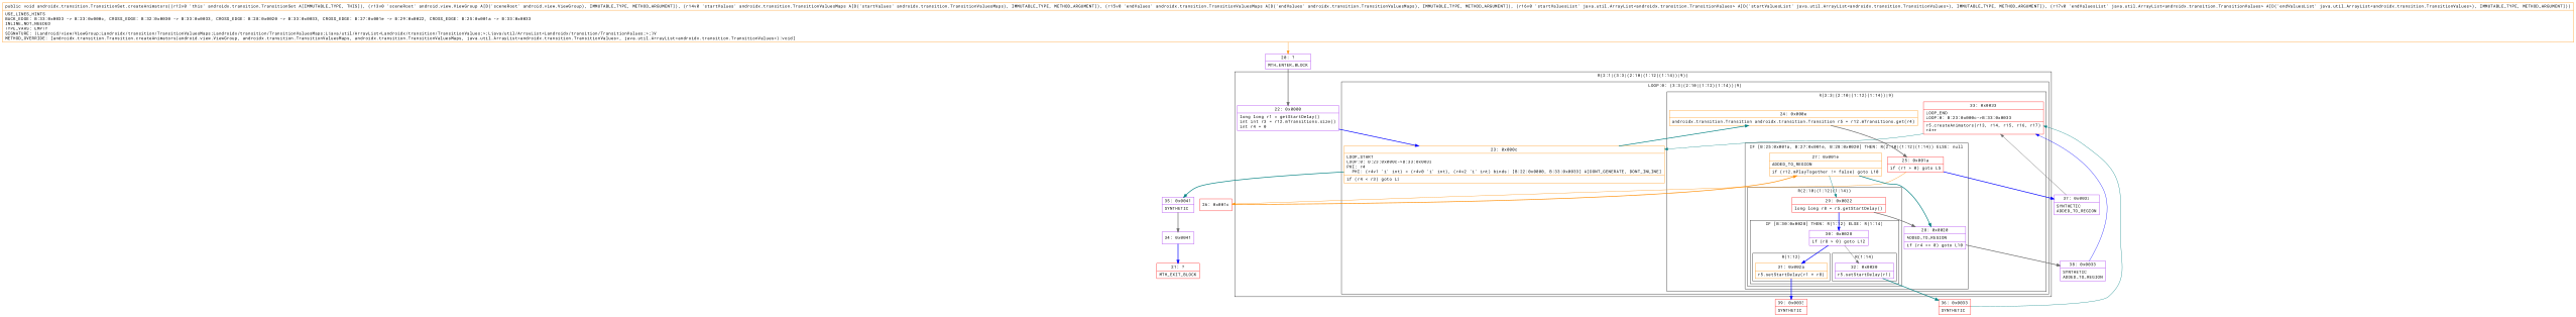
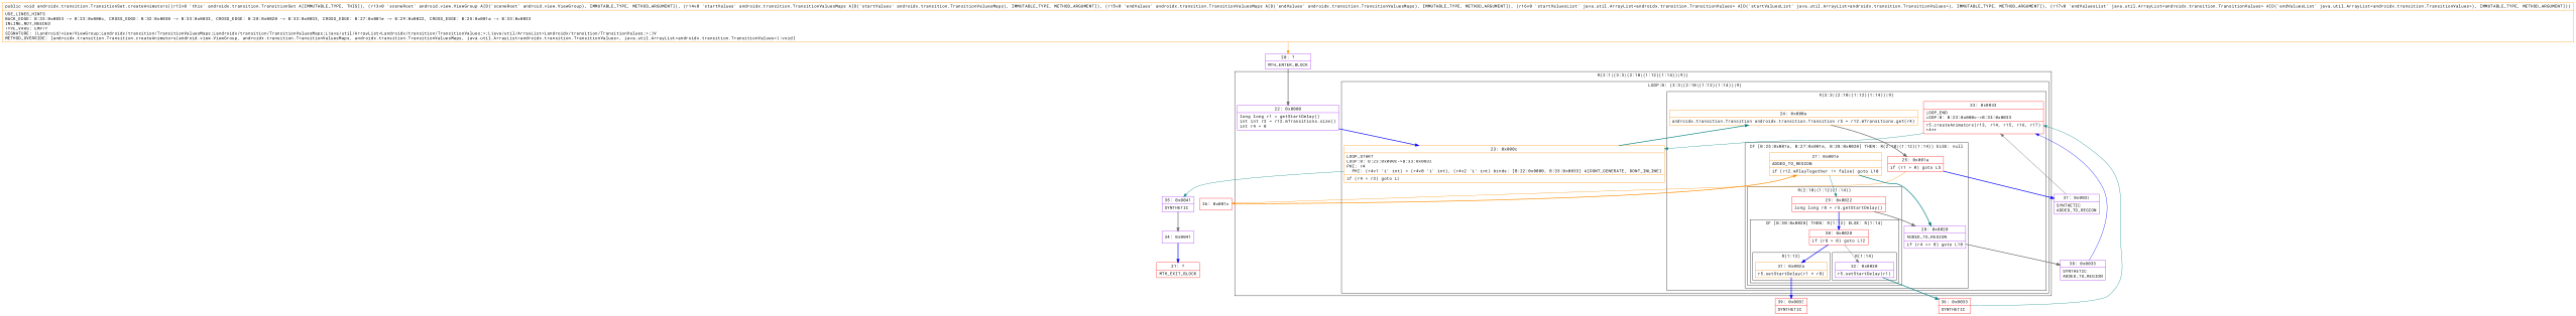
  digraph {
    fontname="Roboto Mono"
    node [color=purple fontname="Roboto Mono" shape=record]
    edge [color=blue fontname="Roboto Mono" style=bold]
    n1 [color=darkorange label="{31\:\ 0x002a|r5.setStartDelay(r1 + r8)\l}"]
    n2 [label="{32\:\ 0x0030|r5.setStartDelay(r1)\l}"]
-   n3 [label="{30\:\ 0x0028|if (r8 \> 0) goto L12\l}"]
+   n3 [color=red label="{30\:\ 0x0028|if (r8 \> 0) goto L12\l}"]
    n4 [color=red label="{29\:\ 0x0022|long long r8 = r5.getStartDelay()\l}"]
    n5 [color=red label="{25\:\ 0x001a|if (r1 \> 0) goto L5\l}"]
    n6 [color=darkorange label="{27\:\ 0x001e|ADDED_TO_REGION\l|if (r12.mPlayTogether != false) goto L10\l}"]
    n7 [label="{28\:\ 0x0020|ADDED_TO_REGION\l|if (r4 == 0) goto L10\l}"]
    n8 [color=darkorange label="{24\:\ 0x000e|androidx.transition.Transition androidx.transition.Transition r5 = r12.mTransitions.get(r4)\l}"]
    n9 [color=red label="{33\:\ 0x0033|LOOP_END\lLOOP:0: B:23:0x000c\-\>B:33:0x0033\l|r5.createAnimators(r13, r14, r15, r16, r17)\lr4++\l}"]
    n10 [color=darkorange label="{23\:\ 0x000c|LOOP_START\lLOOP:0: B:23:0x000c\-\>B:33:0x0033\lPHI: r4 \l  PHI: (r4v1 'i' int) = (r4v0 'i' int), (r4v2 'i' int) binds: [B:22:0x0000, B:33:0x0033] A[DONT_GENERATE, DONT_INLINE]\l|if (r4 \< r3) goto L3\l}"]
    n11 [label="{22\:\ 0x0000|long long r1 = getStartDelay()\lint int r3 = r12.mTransitions.size()\lint r4 = 0\l}"]
    n12 [color=red label="{39\:\ 0x0033|SYNTHETIC\l}"]
    n13 [color=red label="{36\:\ 0x0033|SYNTHETIC\l}"]
    n14 [color=red label="{26\:\ 0x001c}"]
    n15 [label="{37\:\ 0x0033|SYNTHETIC\lADDED_TO_REGION\l}"]
    n16 [label="{38\:\ 0x0033|SYNTHETIC\lADDED_TO_REGION\l}"]
    n17 [label="{35\:\ 0x0041|SYNTHETIC\l}"]
    n18 [label="{34\:\ 0x0041}"]
    n19 [label="{20\:\ ?|MTH_ENTER_BLOCK\l}"]
    n20 [color=red label="{21\:\ ?|MTH_EXIT_BLOCK\l}"]
    n21 [color=darkorange label="{public void androidx.transition.TransitionSet.createAnimators((r12v0 'this' androidx.transition.TransitionSet A[IMMUTABLE_TYPE, THIS]), (r13v0 'sceneRoot' android.view.ViewGroup A[D('sceneRoot' android.view.ViewGroup), IMMUTABLE_TYPE, METHOD_ARGUMENT]), (r14v0 'startValues' androidx.transition.TransitionValuesMaps A[D('startValues' androidx.transition.TransitionValuesMaps), IMMUTABLE_TYPE, METHOD_ARGUMENT]), (r15v0 'endValues' androidx.transition.TransitionValuesMaps A[D('endValues' androidx.transition.TransitionValuesMaps), IMMUTABLE_TYPE, METHOD_ARGUMENT]), (r16v0 'startValuesList' java.util.ArrayList\<androidx.transition.TransitionValues\> A[D('startValuesList' java.util.ArrayList\<androidx.transition.TransitionValues\>), IMMUTABLE_TYPE, METHOD_ARGUMENT]), (r17v0 'endValuesList' java.util.ArrayList\<androidx.transition.TransitionValues\> A[D('endValuesList' java.util.ArrayList\<androidx.transition.TransitionValues\>), IMMUTABLE_TYPE, METHOD_ARGUMENT]))  | USE_LINES_HINTS\lBACK_EDGE: B:33:0x0033 \-\> B:23:0x000c, CROSS_EDGE: B:32:0x0030 \-\> B:33:0x0033, CROSS_EDGE: B:28:0x0020 \-\> B:33:0x0033, CROSS_EDGE: B:27:0x001e \-\> B:29:0x0022, CROSS_EDGE: B:25:0x001a \-\> B:33:0x0033\lINLINE_NOT_NEEDED\lTYPE_VARS: EMPTY\lSIGNATURE: (Landroid\/view\/ViewGroup;Landroidx\/transition\/TransitionValuesMaps;Landroidx\/transition\/TransitionValuesMaps;Ljava\/util\/ArrayList\<Landroidx\/transition\/TransitionValues;\>;Ljava\/util\/ArrayList\<Landroidx\/transition\/TransitionValues;\>;)V\lMETHOD_OVERRIDE: [androidx.transition.Transition.createAnimators(android.view.ViewGroup, androidx.transition.TransitionValuesMaps, androidx.transition.TransitionValuesMaps, java.util.ArrayList\<androidx.transition.TransitionValues\>, java.util.ArrayList\<androidx.transition.TransitionValues\>):void]\l}"]
    subgraph cluster_1 {
      label="R(2:1|(3:3|(2:10|(1:12)(1:14))|9))"
      n11
      subgraph cluster_2 {
        label="LOOP:0: (3:3|(2:10|(1:12)(1:14))|9)"
        n10
        subgraph cluster_3 {
          label="R(3:3|(2:10|(1:12)(1:14))|9)"
          n8
          n9
          subgraph cluster_4 {
            label="IF [B:25:0x001a, B:27:0x001e, B:28:0x0020] THEN: R(2:10|(1:12)(1:14)) ELSE: null"
            n5
            n6
            n7
            subgraph cluster_5 {
              label="R(2:10|(1:12)(1:14))"
              n4
              subgraph cluster_6 {
                label="IF [B:30:0x0028] THEN: R(1:12) ELSE: R(1:14)"
                n3
                subgraph cluster_7 {
                  label="R(1:12)"
                  n1
                }
                subgraph cluster_8 {
                  label="R(1:14)"
                  n2
                }
              }
            }
          }
        }
      }
    }
    n1 -> n12
    n2 -> n13 [color=teal]
    n3 -> n1
    n3 -> n2 [color=gray40 style=solid]
    n4 -> n3
    n4 -> n7 [color=gray40]
    n5 -> n14 [color=darkorange style=solid]
    n5 -> n15
    n6 -> n4 [color=teal style=solid]
    n6 -> n7 [color=teal]
    n7 -> n16 [color=gray40]
    n8 -> n5 [color=gray40]
    n9 -> n10 [color=teal style=solid]
    n10 -> n8 [color=teal]
-   n10 -> n17 [color=teal]
+   n10 -> n17 [color=teal style=solid]
    n11 -> n10
    n13 -> n9 [color=teal style=solid]
    n14 -> n6 [color=darkorange]
    n15 -> n9 [color=gray40 style=solid]
    n16 -> n9 [style=solid]
    n17 -> n18 [color=gray40]
    n18 -> n20
    n19 -> n11 [color=gray40]
    n21 -> n19 [color=darkorange style=solid]
  }
